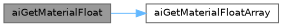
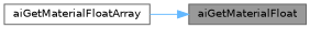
  digraph {
    rankdir=LR
    node [fontname=Helvetica fontsize=10 shape=box style=filled]
    n1 [color=gray40 fillcolor=grey60 fontcolor=black height=0.2 label=aiGetMaterialFloat width=0.4]
    n2 [color=grey40 fillcolor=white height=0.2 label=aiGetMaterialFloatArray width=0.4]
-   n1 -> n2 [color=steelblue1 fontname=Helvetica fontsize=10 labelfontname=Helvetica labelfontsize=10 style=solid]
+   n2 -> n1 [color=steelblue1 fontname=Helvetica fontsize=10 labelfontname=Helvetica labelfontsize=10 style=solid]
  }
